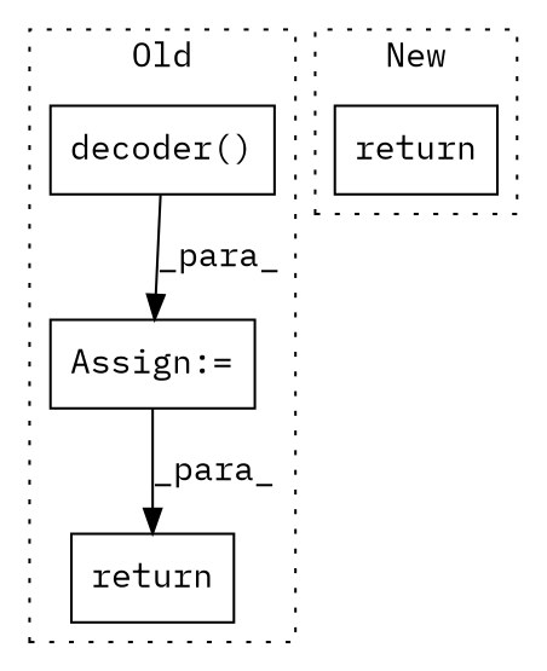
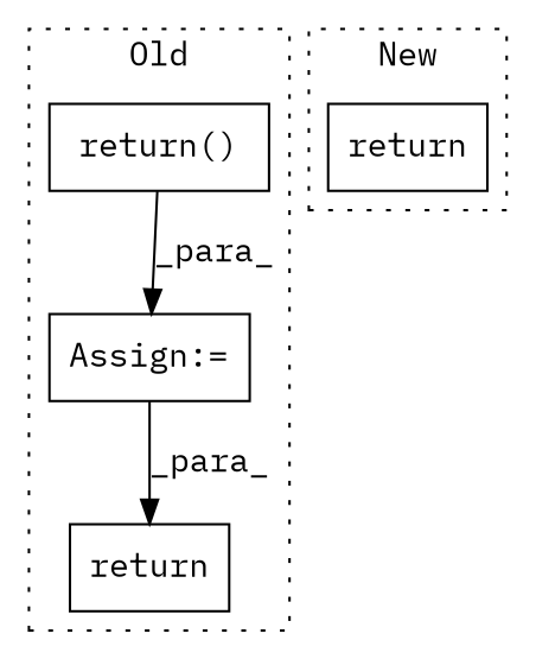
  digraph {
    fontname="IBM Plex Mono"
    node [a=93 l=7 shape=box fontname="IBM Plex Mono"]
    edge [fontname="IBM Plex Mono"]
-   n1 [a=75 l="13,1" label="decoder()" s="2360,2374"]
+   n1 [a=75 l="13,1" label="return()" s="2360,2374"]
    n2 [a=68 l=3 label="Assign:=" s=2357]
    n3 [label=return s=2384]
    n4 [label=return s=2418]
    subgraph cluster_1 {
      label=Old
      style=dotted
      n1
      n2
      n3
    }
    subgraph cluster_2 {
      label=New
      style=dotted
      n4
    }
    n1 -> n2 [label=_para_]
    n2 -> n3 [label=_para_]
  }
